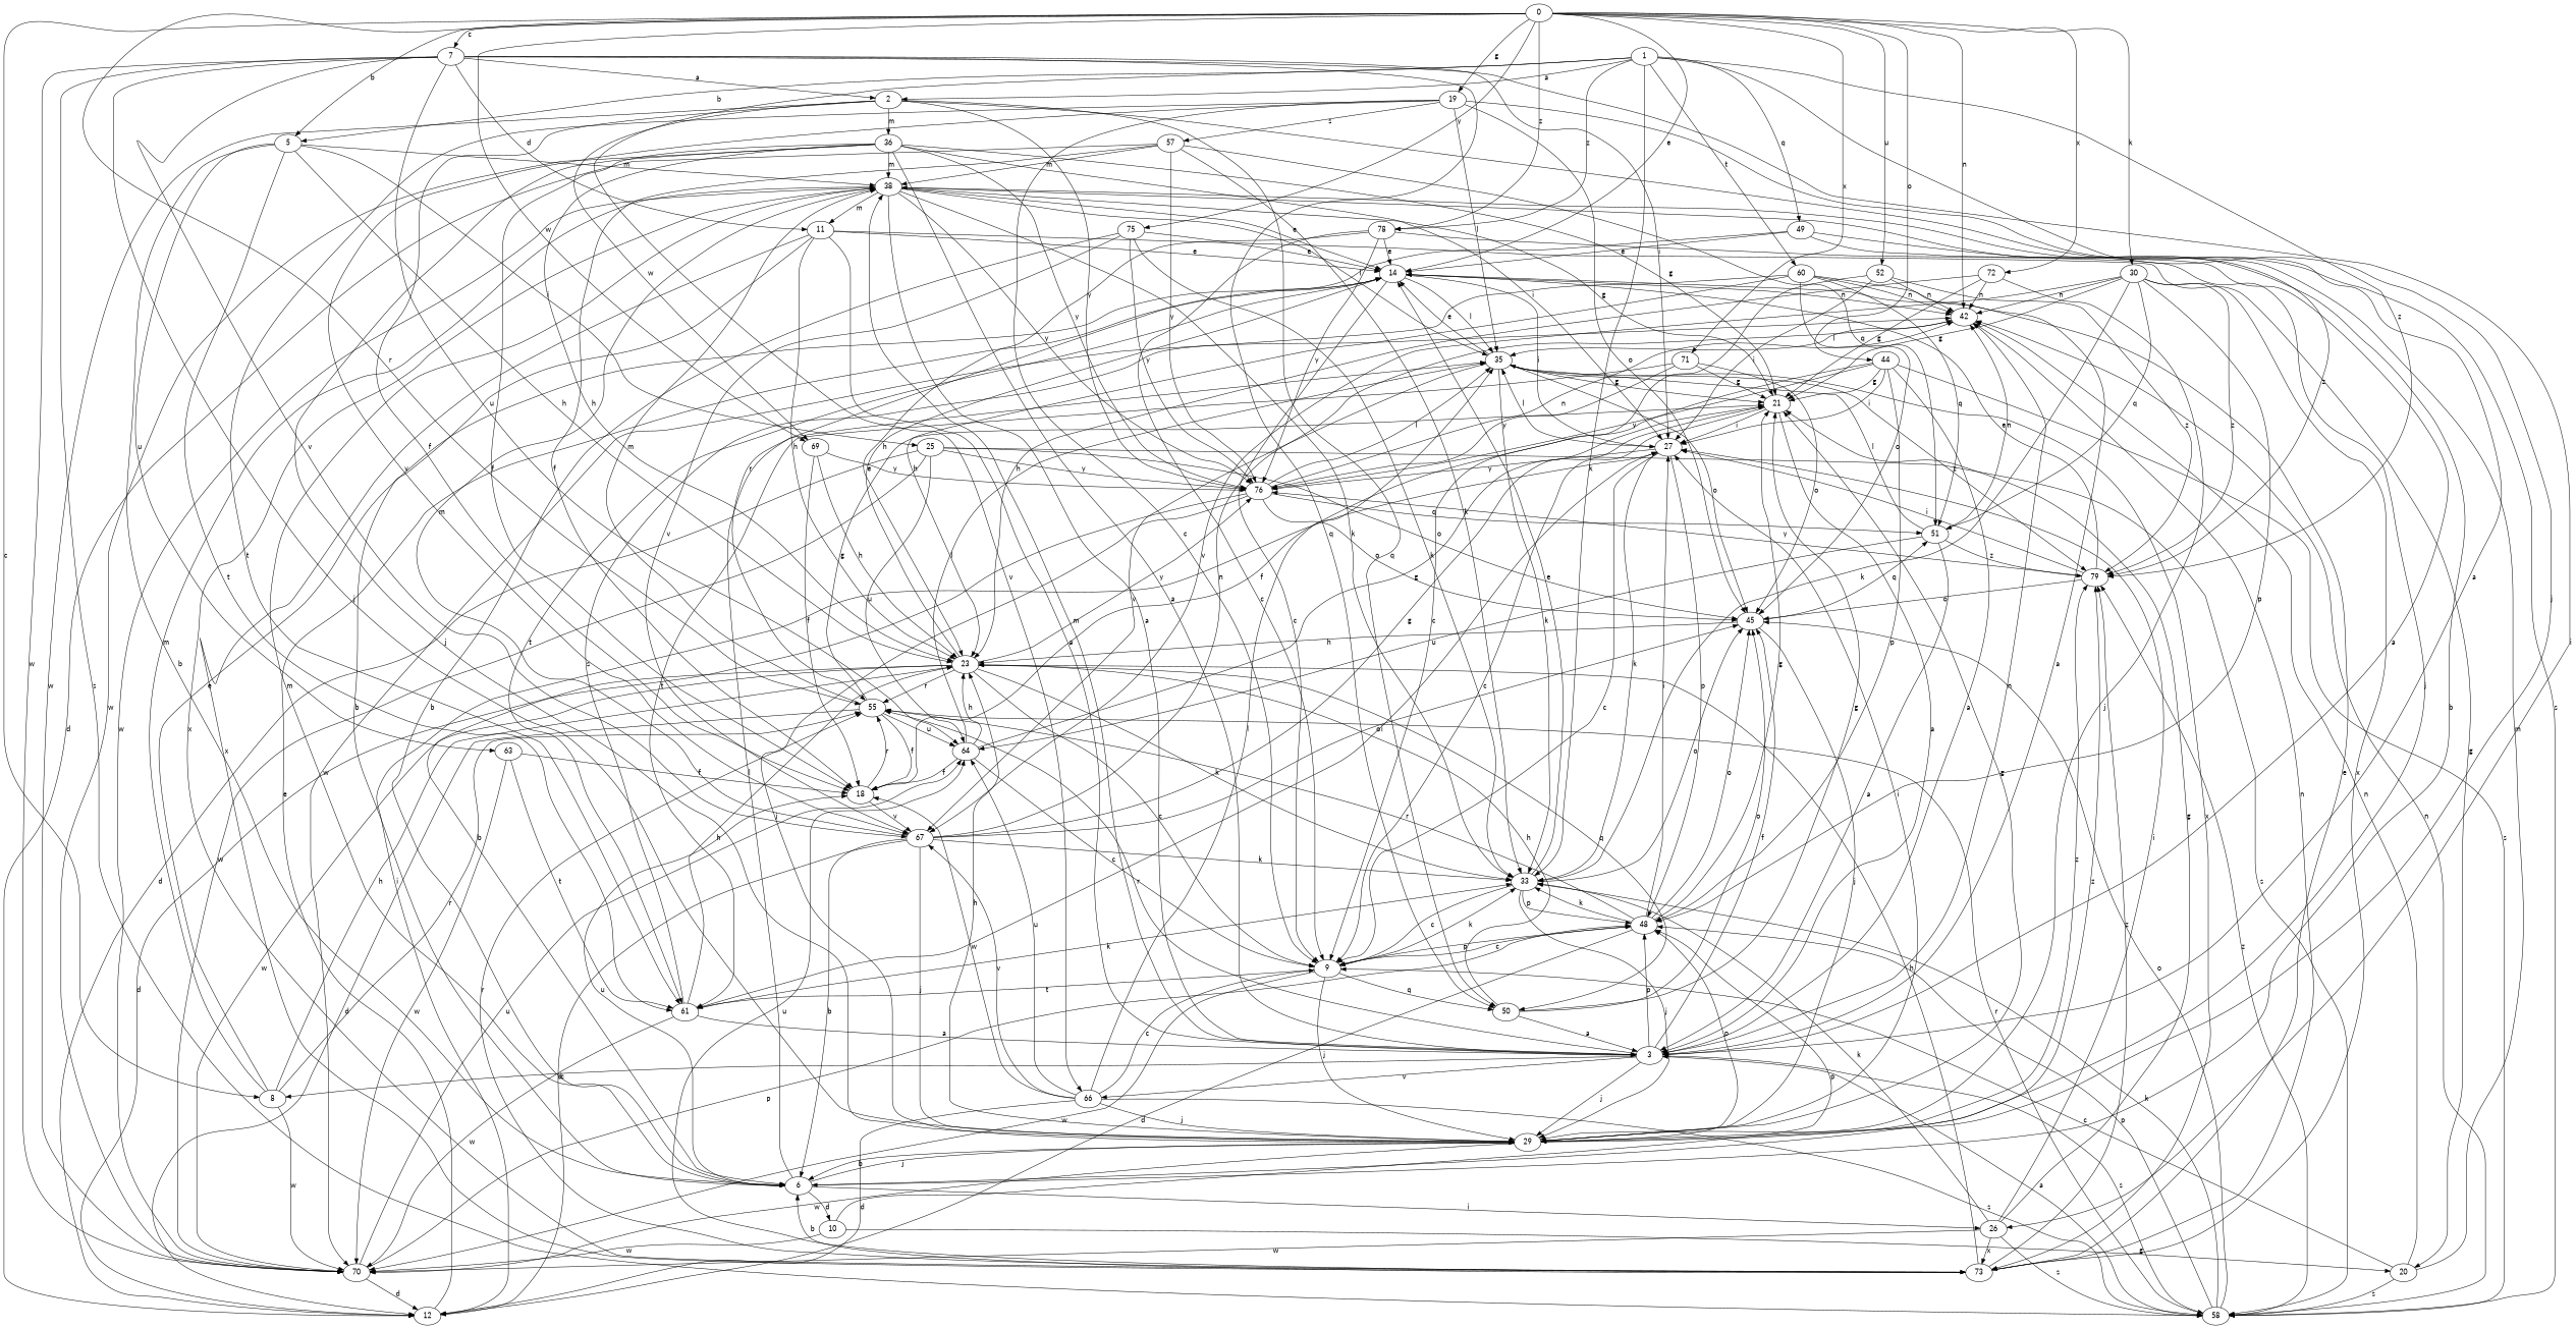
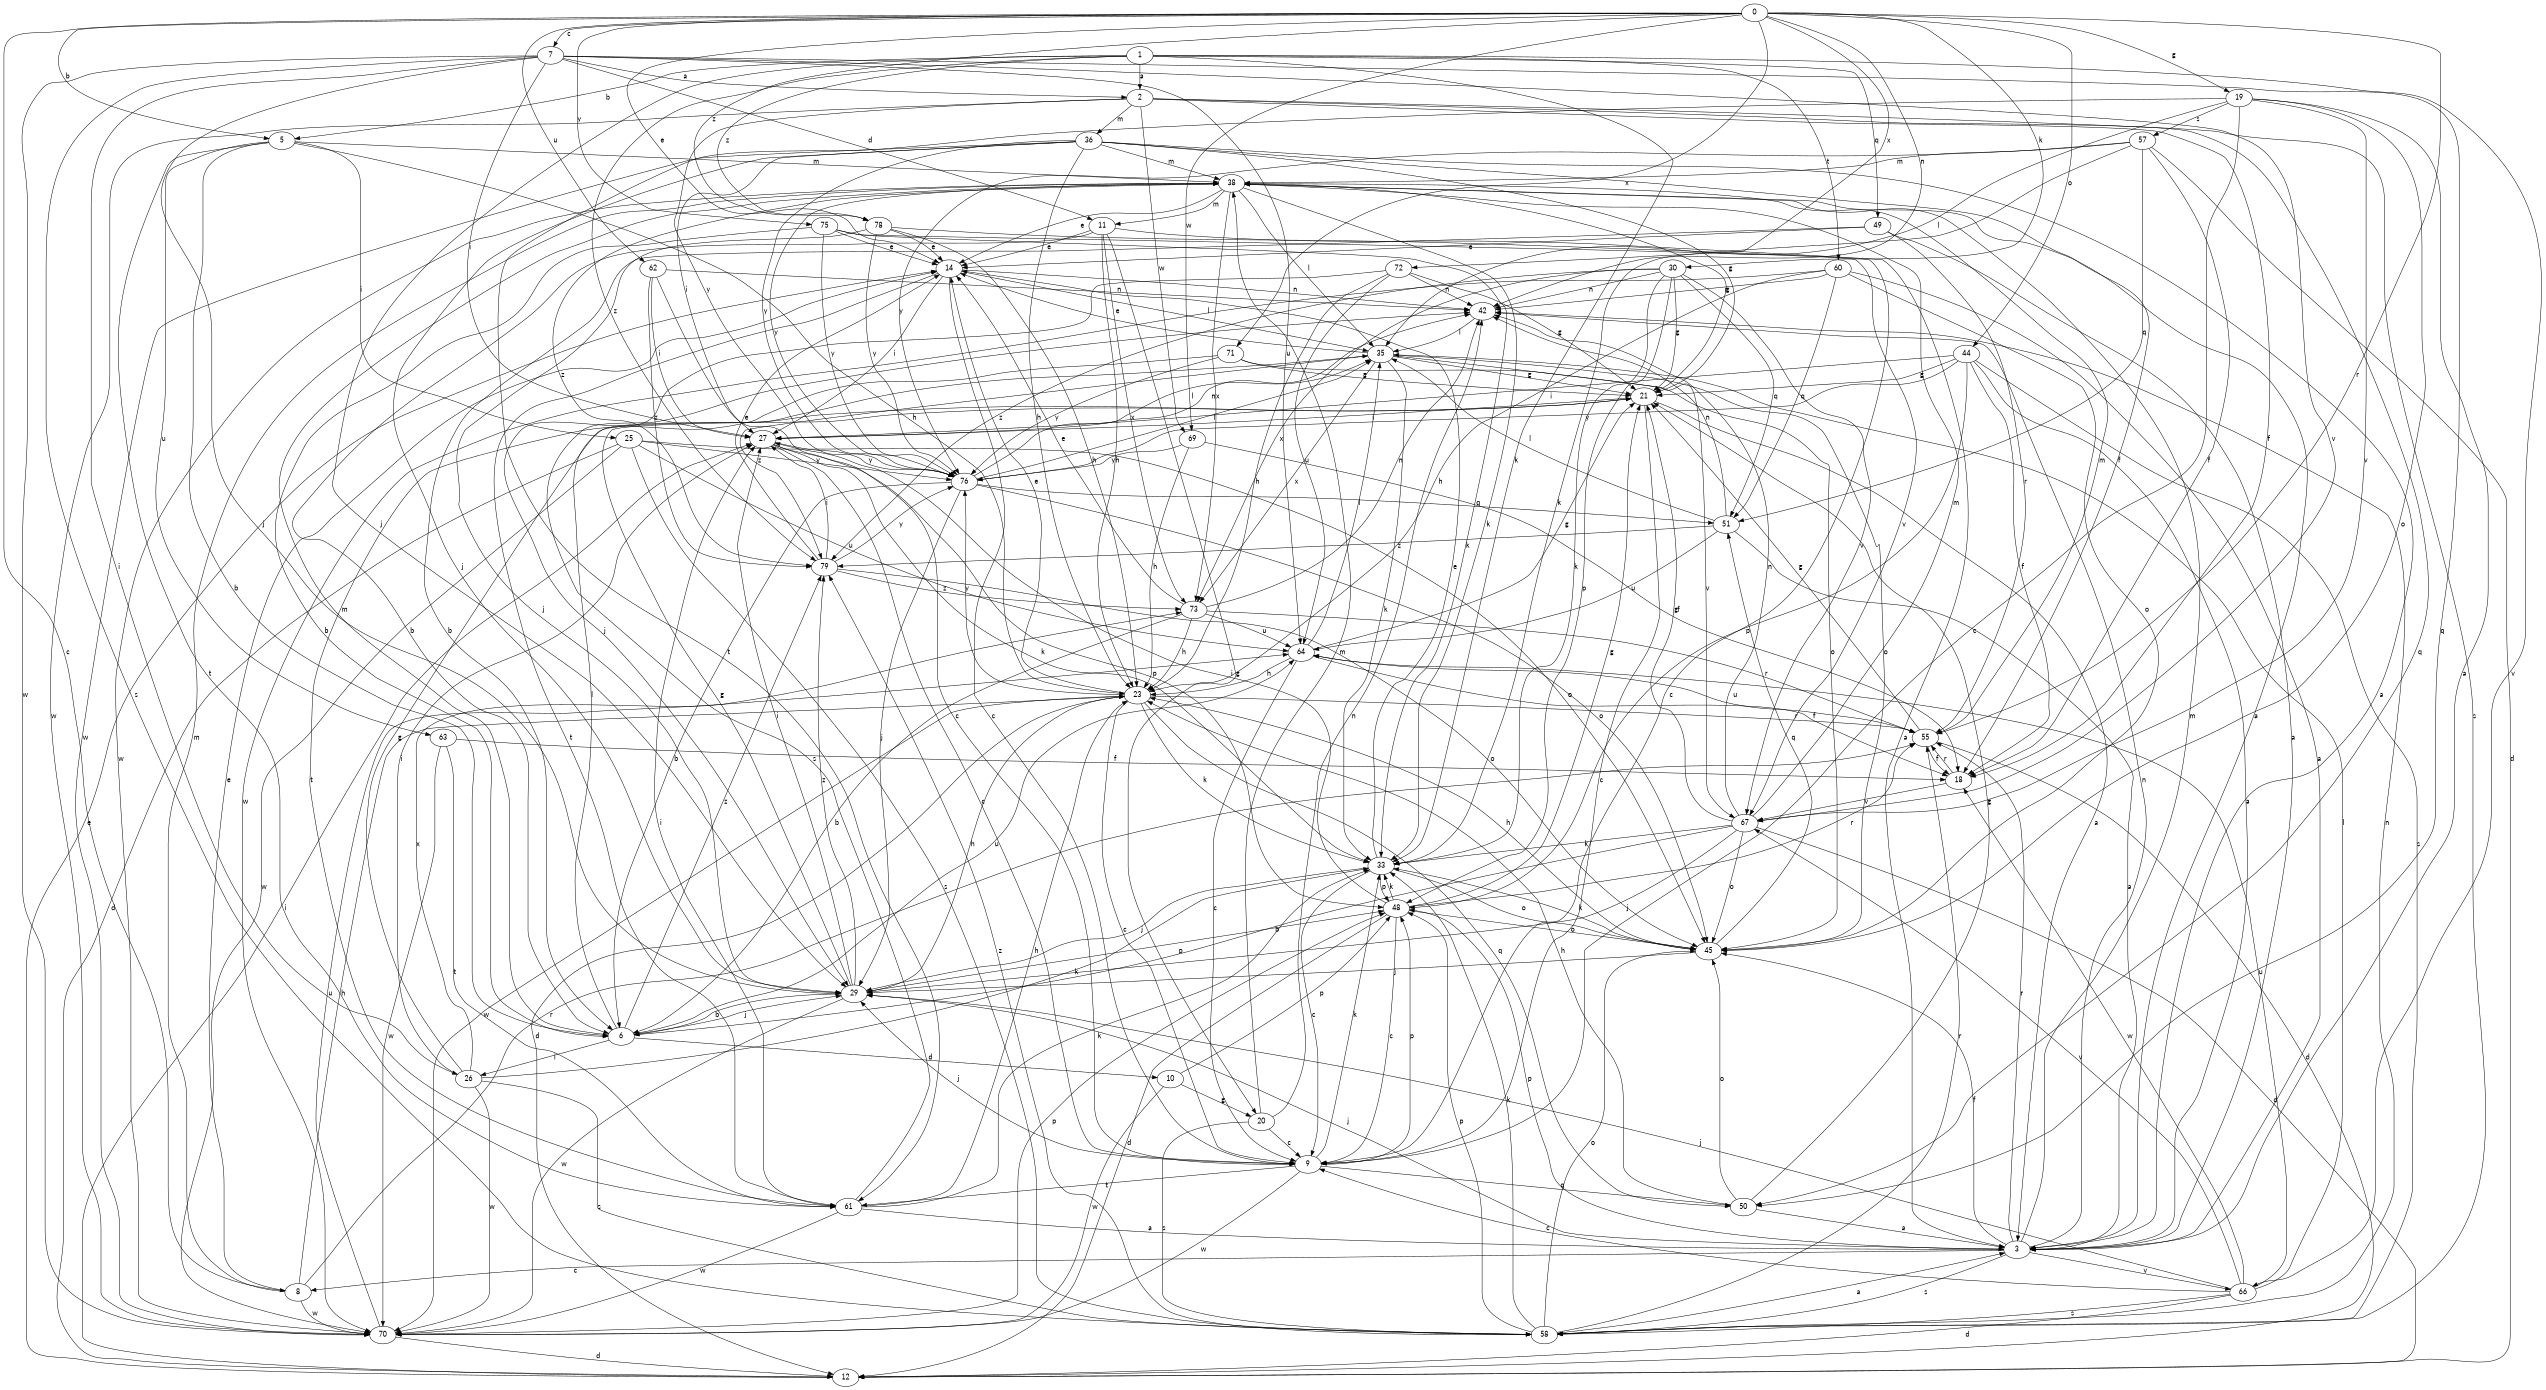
  strict digraph {
    fontname=Lato
    node [fontname=Lato]
    edge [fontname=Lato]
    0
    5
    7
    8
    14
    19
    30
    42
    44
    55
-   62 [label=52]
+   62
    69
    71
    72
    75
    78
    38
    6
    23
    25
    61
    63
    2
    29
    50
    58
    70
    26
    64
    11
    27
    67
    35
    9
    57
    3
    45
    33
    79
    48
    73
    21
    51
    18
    76
    12
    1
    49
    60
    66
    36
    10
    20
    0 -> 5 [label=b]
    0 -> 7 [label=c]
    0 -> 8 [label=c]
    0 -> 14 [label=e]
    0 -> 19 [label=g]
    0 -> 30 [label=k]
    0 -> 42 [label=n]
    0 -> 44 [label=o]
    0 -> 55 [label=r]
    0 -> 62 [label=u]
    0 -> 69 [label=w]
    0 -> 71 [label=x]
    0 -> 72 [label=x]
    0 -> 75 [label=y]
    0 -> 78 [label=z]
    5 -> 38 [label=m]
    5 -> 6 [label=b]
    5 -> 23 [label=h]
    5 -> 25 [label=i]
    5 -> 61 [label=t]
    5 -> 63 [label=u]
    7 -> 2 [label=a]
    7 -> 29 [label=j]
    7 -> 50 [label=q]
    7 -> 58 [label=s]
    7 -> 70 [label=w]
    7 -> 26 [label=i]
    7 -> 64 [label=u]
    7 -> 11 [label=d]
    7 -> 27 [label=i]
    7 -> 67 [label=v]
    8 -> 14 [label=e]
    8 -> 55 [label=r]
    8 -> 38 [label=m]
    8 -> 23 [label=h]
    8 -> 70 [label=w]
    14 -> 42 [label=n]
    14 -> 61 [label=t]
    14 -> 27 [label=i]
    14 -> 35 [label=l]
    14 -> 9 [label=c]
    19 -> 61 [label=t]
    19 -> 67 [label=v]
    19 -> 35 [label=l]
    19 -> 9 [label=c]
    19 -> 57 [label=s]
    19 -> 3 [label=a]
    19 -> 45 [label=o]
    30 -> 42 [label=n]
    30 -> 67 [label=v]
    30 -> 33 [label=k]
    30 -> 79 [label=z]
    30 -> 48 [label=p]
    30 -> 73 [label=x]
    30 -> 21 [label=g]
    30 -> 51 [label=q]
    42 -> 35 [label=l]
    44 -> 58 [label=s]
    44 -> 27 [label=i]
    44 -> 3 [label=a]
    44 -> 48 [label=p]
    44 -> 21 [label=g]
    44 -> 18 [label=f]
    44 -> 76 [label=y]
    55 -> 38 [label=m]
    55 -> 64 [label=u]
    55 -> 21 [label=g]
    55 -> 18 [label=f]
    55 -> 12 [label=d]
    62 -> 42 [label=n]
    62 -> 27 [label=i]
    62 -> 9 [label=c]
    62 -> 79 [label=z]
    69 -> 23 [label=h]
    69 -> 18 [label=f]
    69 -> 76 [label=y]
    71 -> 61 [label=t]
    71 -> 45 [label=o]
    71 -> 21 [label=g]
    71 -> 76 [label=y]
    72 -> 42 [label=n]
    72 -> 23 [label=h]
    72 -> 29 [label=j]
+   72 -> 64 [label=u]
    72 -> 21 [label=g]
    75 -> 14 [label=e]
    75 -> 6 [label=b]
    75 -> 67 [label=v]
    75 -> 33 [label=k]
    75 -> 76 [label=y]
    78 -> 14 [label=e]
    78 -> 23 [label=h]
    78 -> 29 [label=j]
    78 -> 9 [label=c]
    78 -> 76 [label=y]
    38 -> 14 [label=e]
    38 -> 70 [label=w]
    38 -> 11 [label=m]
    38 -> 35 [label=l]
    38 -> 3 [label=a]
    38 -> 33 [label=k]
    38 -> 79 [label=z]
    38 -> 73 [label=x]
    38 -> 21 [label=g]
    38 -> 76 [label=y]
    6 -> 38 [label=m]
    6 -> 29 [label=j]
    6 -> 26 [label=i]
-   6 -> 18 [label=u]
+   6 -> 64 [label=u]
    6 -> 35 [label=l]
    6 -> 79 [label=z]
    6 -> 10 [label=d]
    23 -> 14 [label=e]
    23 -> 55 [label=r]
    23 -> 50 [label=q]
    23 -> 70 [label=w]
    23 -> 9 [label=c]
    23 -> 33 [label=k]
    23 -> 76 [label=y]
    23 -> 12 [label=d]
    25 -> 58 [label=s]
    25 -> 70 [label=w]
    25 -> 64 [label=u]
    25 -> 45 [label=o]
    25 -> 76 [label=y]
    25 -> 12 [label=d]
    61 -> 42 [label=s]
    61 -> 23 [label=h]
    61 -> 70 [label=w]
    61 -> 27 [label=i]
    61 -> 3 [label=a]
    61 -> 33 [label=k]
    63 -> 61 [label=t]
    63 -> 70 [label=w]
    63 -> 18 [label=f]
    2 -> 69 [label=w]
    2 -> 50 [label=q]
    2 -> 58 [label=s]
    2 -> 70 [label=w]
    2 -> 18 [label=f]
    2 -> 76 [label=y]
    2 -> 36 [label=m]
    29 -> 6 [label=b]
    29 -> 23 [label=h]
    29 -> 70 [label=w]
    29 -> 27 [label=i]
    29 -> 79 [label=z]
    29 -> 48 [label=p]
    29 -> 21 [label=g]
    50 -> 23 [label=h]
    50 -> 3 [label=a]
    50 -> 45 [label=o]
    50 -> 21 [label=g]
    58 -> 42 [label=n]
    58 -> 55 [label=r]
    58 -> 3 [label=a]
    58 -> 45 [label=o]
    58 -> 33 [label=k]
    58 -> 79 [label=z]
    58 -> 48 [label=p]
    70 -> 64 [label=u]
    70 -> 48 [label=p]
    70 -> 12 [label=d]
    26 -> 58 [label=s]
    26 -> 70 [label=w]
    26 -> 27 [label=i]
    26 -> 33 [label=k]
    26 -> 73 [label=x]
    26 -> 21 [label=g]
    64 -> 23 [label=h]
    64 -> 35 [label=l]
    64 -> 9 [label=c]
    64 -> 21 [label=g]
    64 -> 18 [label=f]
    11 -> 14 [label=e]
    11 -> 6 [label=b]
    11 -> 23 [label=h]
    11 -> 3 [label=a]
    11 -> 73 [label=x]
    11 -> 20 [label=g]
    27 -> 35 [label=l]
    27 -> 9 [label=c]
    27 -> 33 [label=k]
    27 -> 48 [label=p]
    27 -> 76 [label=y]
    67 -> 42 [label=n]
    67 -> 38 [label=m]
    67 -> 6 [label=b]
    67 -> 29 [label=j]
    67 -> 45 [label=o]
    67 -> 33 [label=k]
    67 -> 21 [label=g]
    67 -> 12 [label=d]
    35 -> 14 [label=e]
    35 -> 67 [label=v]
    35 -> 45 [label=o]
    35 -> 33 [label=k]
    35 -> 79 [label=z]
    35 -> 73 [label=x]
    35 -> 21 [label=g]
    9 -> 61 [label=t]
    9 -> 29 [label=j]
    9 -> 50 [label=q]
    9 -> 70 [label=w]
    9 -> 33 [label=k]
    9 -> 48 [label=p]
    57 -> 38 [label=m]
    57 -> 33 [label=k]
    57 -> 51 [label=q]
    57 -> 18 [label=f]
    57 -> 76 [label=y]
    57 -> 12 [label=d]
    3 -> 8 [label=c]
    3 -> 42 [label=n]
    3 -> 55 [label=r]
    3 -> 38 [label=m]
    3 -> 29 [label=j]
    3 -> 58 [label=s]
    3 -> 45 [label=f]
    3 -> 48 [label=p]
    3 -> 66 [label=v]
    45 -> 23 [label=h]
    45 -> 29 [label=j]
+   45 -> 33 [label=k]
    45 -> 51 [label=q]
    33 -> 14 [label=e]
    33 -> 29 [label=j]
    33 -> 9 [label=c]
    33 -> 45 [label=o]
    33 -> 48 [label=p]
    79 -> 14 [label=e]
    79 -> 27 [label=i]
    79 -> 45 [label=o]
    79 -> 76 [label=y]
    48 -> 55 [label=r]
    48 -> 27 [label=i]
    48 -> 9 [label=c]
    48 -> 45 [label=o]
    48 -> 33 [label=k]
    48 -> 21 [label=g]
    48 -> 12 [label=d]
    73 -> 14 [label=e]
    73 -> 42 [label=n]
    73 -> 55 [label=r]
    73 -> 6 [label=b]
    73 -> 23 [label=h]
    73 -> 64 [label=u]
-   73 -> 79 [label=z]
+   79 -> 73 [label=z]
    21 -> 27 [label=i]
    21 -> 9 [label=c]
    21 -> 3 [label=a]
    51 -> 42 [label=n]
    51 -> 64 [label=u]
    51 -> 35 [label=l]
    51 -> 3 [label=a]
    51 -> 79 [label=z]
    18 -> 55 [label=r]
    18 -> 67 [label=v]
    76 -> 42 [label=n]
    76 -> 6 [label=b]
    76 -> 29 [label=j]
    76 -> 35 [label=l]
    76 -> 45 [label=o]
    76 -> 51 [label=q]
    12 -> 14 [label=e]
    12 -> 27 [label=i]
    1 -> 5 [label=b]
    1 -> 78 [label=z]
    1 -> 2 [label=a]
    1 -> 29 [label=j]
    1 -> 33 [label=k]
    1 -> 79 [label=z]
    1 -> 49 [label=q]
    1 -> 60 [label=t]
    1 -> 66 [label=v]
    49 -> 14 [label=e]
    49 -> 55 [label=r]
    49 -> 6 [label=b]
    49 -> 3 [label=a]
    60 -> 42 [label=n]
    60 -> 23 [label=h]
    60 -> 70 [label=w]
    60 -> 3 [label=a]
    60 -> 45 [label=o]
    60 -> 51 [label=q]
    66 -> 29 [label=j]
    66 -> 58 [label=s]
    66 -> 64 [label=u]
    66 -> 67 [label=v]
    66 -> 35 [label=l]
    66 -> 9 [label=c]
    66 -> 18 [label=w]
    66 -> 12 [label=d]
    36 -> 38 [label=m]
    36 -> 23 [label=h]
    36 -> 29 [label=j]
    36 -> 70 [label=w]
    36 -> 27 [label=i]
    36 -> 3 [label=a]
    36 -> 21 [label=g]
    36 -> 18 [label=f]
    36 -> 76 [label=y]
    10 -> 70 [label=w]
    10 -> 48 [label=p]
    10 -> 20 [label=g]
    20 -> 42 [label=n]
    20 -> 38 [label=m]
    20 -> 58 [label=s]
    20 -> 9 [label=c]
  }
